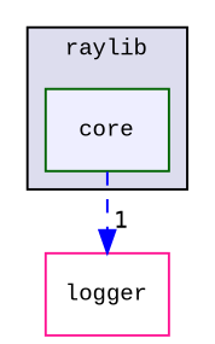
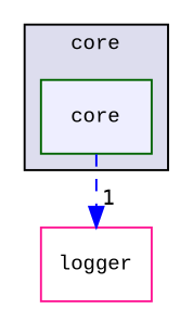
  digraph {
    compound=true
    fontname="Liberation Mono"
    node [fontname="Liberation Mono" fontsize=10 shape=box]
    n1 [fillcolor="#eeeeff" label=core pencolor=black style=filled color=darkgreen]
    n2 [label=logger color=deeppink]
    subgraph cluster_1 {
      bgcolor="#ddddee"
      fontsize=10
-     label=raylib
+     label=core
      pencolor=black
      n1
    }
    n1 -> n2 [headlabel=1 labeldistance=1.5 labelfontname=Helvetica labelfontsize=10 color=blue style=dashed fontname="Liberation Mono"]
  }
